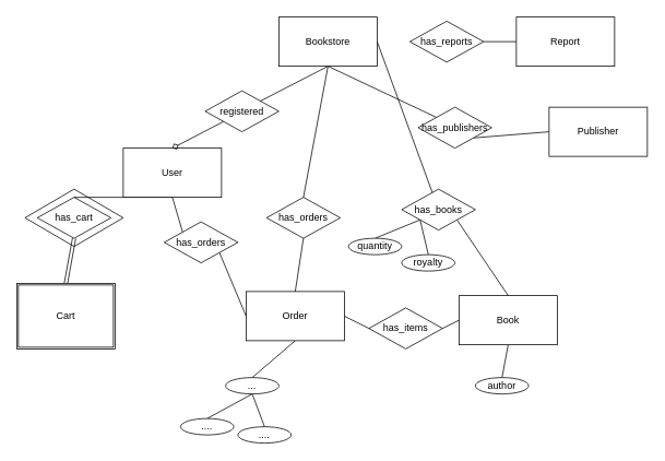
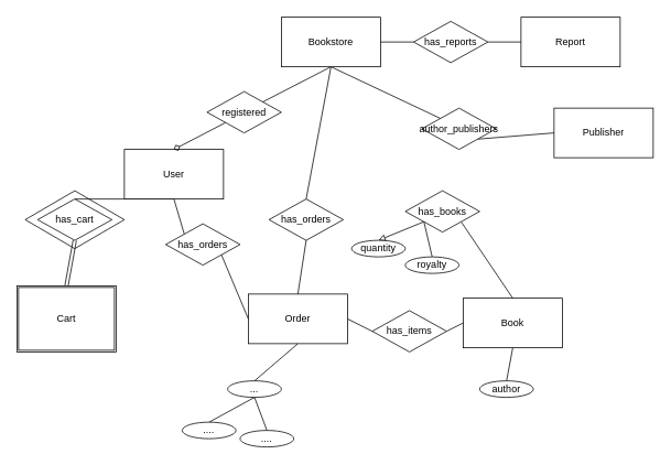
  <mxCell id="0" />
  <mxCell id="1" parent="0" />
  <mxCell id="2" value="has_cart" style="rhombus;whiteSpace=wrap;html=1;" parent="1" vertex="1"><mxGeometry x="30" y="230" width="120" height="70" as="geometry" /></mxCell>
  <mxCell id="3" style="edgeStyle=none;rounded=0;orthogonalLoop=1;jettySize=auto;html=1;exitX=0.5;exitY=1;exitDx=0;exitDy=0;entryX=0.5;entryY=0;entryDx=0;entryDy=0;endArrow=none;endFill=0;" parent="1" source="5" target="24" edge="1"><mxGeometry relative="1" as="geometry" /></mxCell>
  <mxCell id="4" style="edgeStyle=none;rounded=0;orthogonalLoop=1;jettySize=auto;html=1;exitX=0.5;exitY=1;exitDx=0;exitDy=0;entryX=0;entryY=0;entryDx=0;entryDy=0;endArrow=none;endFill=0;" parent="1" source="5" target="36" edge="1"><mxGeometry relative="1" as="geometry" /></mxCell>
  <mxCell id="5" value="User" style="rounded=0;whiteSpace=wrap;html=1;" parent="1" vertex="1"><mxGeometry x="150" y="180" width="120" height="60" as="geometry" /></mxCell>
- <mxCell id="6" style="edgeStyle=none;rounded=0;orthogonalLoop=1;jettySize=auto;html=1;exitX=1;exitY=0.5;exitDx=0;exitDy=0;endArrow=none;endFill=0;" parent="1" source="9" target="32" edge="1"><mxGeometry relative="1" as="geometry" /></mxCell>
+ <mxCell id="6" style="edgeStyle=none;rounded=0;orthogonalLoop=1;jettySize=auto;html=1;exitX=1;exitY=0.5;exitDx=0;exitDy=0;entryX=0;entryY=0.5;entryDx=0;entryDy=0;endArrow=none;endFill=0;" parent="1" source="9" target="20" edge="1"><mxGeometry relative="1" as="geometry" /></mxCell>
  <mxCell id="7" style="edgeStyle=none;rounded=0;orthogonalLoop=1;jettySize=auto;html=1;exitX=0.5;exitY=1;exitDx=0;exitDy=0;entryX=1;entryY=0;entryDx=0;entryDy=0;endArrow=none;endFill=0;" parent="1" source="9" target="16" edge="1"><mxGeometry relative="1" as="geometry" /></mxCell>
  <mxCell id="8" style="edgeStyle=none;rounded=0;orthogonalLoop=1;jettySize=auto;html=1;exitX=0.5;exitY=1;exitDx=0;exitDy=0;entryX=0;entryY=0;entryDx=0;entryDy=0;endArrow=none;endFill=0;" parent="1" source="9" target="27" edge="1"><mxGeometry relative="1" as="geometry" /></mxCell>
  <mxCell id="9" value="Bookstore" style="rounded=0;whiteSpace=wrap;html=1;" parent="1" vertex="1"><mxGeometry x="340" y="20" width="120" height="60" as="geometry" /></mxCell>
  <mxCell id="10" value="Report" style="rounded=0;whiteSpace=wrap;html=1;" parent="1" vertex="1"><mxGeometry x="630" y="20" width="120" height="60" as="geometry" /></mxCell>
  <mxCell id="11" style="edgeStyle=none;rounded=0;orthogonalLoop=1;jettySize=auto;html=1;exitX=1;exitY=0.5;exitDx=0;exitDy=0;entryX=0;entryY=0.5;entryDx=0;entryDy=0;endArrow=none;endFill=0;" parent="1" source="13" target="34" edge="1"><mxGeometry relative="1" as="geometry" /></mxCell>
  <mxCell id="12" style="edgeStyle=none;rounded=0;orthogonalLoop=1;jettySize=auto;html=1;exitX=0.5;exitY=1;exitDx=0;exitDy=0;entryX=0.5;entryY=0;entryDx=0;entryDy=0;endArrow=none;endFill=0;" parent="1" source="13" target="43" edge="1"><mxGeometry relative="1" as="geometry" /></mxCell>
  <mxCell id="13" value="Order" style="rounded=0;whiteSpace=wrap;html=1;" parent="1" vertex="1"><mxGeometry x="300" y="355" width="120" height="60" as="geometry" /></mxCell>
  <mxCell id="14" value="Publisher" style="rounded=0;whiteSpace=wrap;html=1;" parent="1" vertex="1"><mxGeometry x="670" y="130" width="120" height="60" as="geometry" /></mxCell>
  <mxCell id="15" style="edgeStyle=none;rounded=0;orthogonalLoop=1;jettySize=auto;html=1;exitX=0;exitY=1;exitDx=0;exitDy=0;entryX=0.5;entryY=0;entryDx=0;entryDy=0;endArrow=diamond;endFill=0;" parent="1" source="16" target="5" edge="1"><mxGeometry relative="1" as="geometry" /></mxCell>
  <mxCell id="16" value="registered" style="rhombus;whiteSpace=wrap;html=1;" parent="1" vertex="1"><mxGeometry x="250" y="110" width="90" height="50" as="geometry" /></mxCell>
  <mxCell id="17" style="rounded=0;orthogonalLoop=1;jettySize=auto;html=1;exitX=0.5;exitY=1;exitDx=0;exitDy=0;entryX=0.5;entryY=0;entryDx=0;entryDy=0;endArrow=none;endFill=0;" parent="1" source="18" target="13" edge="1"><mxGeometry relative="1" as="geometry" /></mxCell>
  <mxCell id="18" value="has_orders" style="rhombus;whiteSpace=wrap;html=1;" parent="1" vertex="1"><mxGeometry x="325" y="240" width="90" height="50" as="geometry" /></mxCell>
  <mxCell id="19" style="edgeStyle=none;rounded=0;orthogonalLoop=1;jettySize=auto;html=1;exitX=1;exitY=0.5;exitDx=0;exitDy=0;entryX=0;entryY=0.5;entryDx=0;entryDy=0;endArrow=none;endFill=0;" parent="1" source="20" target="10" edge="1"><mxGeometry relative="1" as="geometry" /></mxCell>
  <mxCell id="20" value="has_reports" style="rhombus;whiteSpace=wrap;html=1;" parent="1" vertex="1"><mxGeometry x="500" y="25" width="90" height="50" as="geometry" /></mxCell>
  <mxCell id="21" style="edgeStyle=none;rounded=0;orthogonalLoop=1;jettySize=auto;html=1;exitX=0;exitY=0.5;exitDx=0;exitDy=0;entryX=1;entryY=0.5;entryDx=0;entryDy=0;endArrow=none;endFill=0;" parent="1" edge="1"><mxGeometry relative="1" as="geometry"><mxPoint x="180" y="50" as="targetPoint" /></mxGeometry></mxCell>
  <mxCell id="22" value="" style="endArrow=none;html=1;rounded=0;entryX=0.5;entryY=1;entryDx=0;entryDy=0;exitX=0.5;exitY=0;exitDx=0;exitDy=0;" parent="1" source="18" target="9" edge="1"><mxGeometry width="50" height="50" relative="1" as="geometry"><mxPoint x="470" y="170" as="sourcePoint" /><mxPoint x="520" y="120" as="targetPoint" /></mxGeometry></mxCell>
  <mxCell id="23" style="edgeStyle=none;rounded=0;orthogonalLoop=1;jettySize=auto;html=1;exitX=0.5;exitY=1;exitDx=0;exitDy=0;entryX=0.5;entryY=0;entryDx=0;entryDy=0;endArrow=none;endFill=0;shape=link;" parent="1" source="24" target="25" edge="1"><mxGeometry relative="1" as="geometry"><mxPoint x="210" y="300" as="targetPoint" /></mxGeometry></mxCell>
  <mxCell id="24" value="has_cart" style="rhombus;whiteSpace=wrap;html=1;" parent="1" vertex="1"><mxGeometry x="45" y="240" width="90" height="50" as="geometry" /></mxCell>
  <mxCell id="25" value="Cart" style="shape=ext;double=1;rounded=0;whiteSpace=wrap;html=1;" parent="1" vertex="1"><mxGeometry x="20" y="345" width="120" height="80" as="geometry" /></mxCell>
  <mxCell id="26" style="edgeStyle=none;rounded=0;orthogonalLoop=1;jettySize=auto;html=1;exitX=1;exitY=1;exitDx=0;exitDy=0;entryX=0;entryY=0.5;entryDx=0;entryDy=0;endArrow=none;endFill=0;" parent="1" source="27" target="14" edge="1"><mxGeometry relative="1" as="geometry" /></mxCell>
- <mxCell id="27" value="has_publishers" style="rhombus;whiteSpace=wrap;html=1;" parent="1" vertex="1"><mxGeometry x="510" y="130" width="90" height="50" as="geometry" /></mxCell>
+ <mxCell id="27" value="author_publishers" style="rhombus;whiteSpace=wrap;html=1;" parent="1" vertex="1"><mxGeometry x="510" y="130" width="90" height="50" as="geometry" /></mxCell>
  <mxCell id="28" style="edgeStyle=none;rounded=0;orthogonalLoop=1;jettySize=auto;html=1;exitX=0.5;exitY=1;exitDx=0;exitDy=0;entryX=0.5;entryY=0;entryDx=0;entryDy=0;endArrow=none;endFill=0;" parent="1" source="29" target="40" edge="1"><mxGeometry relative="1" as="geometry" /></mxCell>
  <mxCell id="29" value="Book" style="rounded=0;whiteSpace=wrap;html=1;" parent="1" vertex="1"><mxGeometry x="560" y="360" width="120" height="60" as="geometry" /></mxCell>
  <mxCell id="30" style="edgeStyle=none;rounded=0;orthogonalLoop=1;jettySize=auto;html=1;exitX=1;exitY=1;exitDx=0;exitDy=0;entryX=0.5;entryY=0;entryDx=0;entryDy=0;endArrow=none;endFill=0;" parent="1" source="32" target="29" edge="1"><mxGeometry relative="1" as="geometry" /></mxCell>
- <mxCell id="31" style="edgeStyle=none;rounded=0;orthogonalLoop=1;jettySize=auto;html=1;exitX=0;exitY=1;exitDx=0;exitDy=0;endArrow=none;endFill=0;entryX=0.5;entryY=0;entryDx=0;entryDy=0;" parent="1" source="32" target="37" edge="1"><mxGeometry relative="1" as="geometry"><mxPoint x="490" y="300" as="targetPoint" /></mxGeometry></mxCell>
+ <mxCell id="31" style="edgeStyle=none;rounded=0;orthogonalLoop=1;jettySize=auto;html=1;exitX=0;exitY=1;exitDx=0;exitDy=0;endArrow=block;endFill=0;entryX=0.5;entryY=0;entryDx=0;entryDy=0;" parent="1" source="32" target="37" edge="1"><mxGeometry relative="1" as="geometry"><mxPoint x="490" y="300" as="targetPoint" /></mxGeometry></mxCell>
  <mxCell id="32" value="has_books" style="rhombus;whiteSpace=wrap;html=1;" parent="1" vertex="1"><mxGeometry x="490" y="230" width="90" height="50" as="geometry" /></mxCell>
  <mxCell id="33" style="edgeStyle=none;rounded=0;orthogonalLoop=1;jettySize=auto;html=1;exitX=1;exitY=0.5;exitDx=0;exitDy=0;entryX=0;entryY=0.5;entryDx=0;entryDy=0;endArrow=none;endFill=0;" parent="1" source="34" target="29" edge="1"><mxGeometry relative="1" as="geometry" /></mxCell>
  <mxCell id="34" value="has_items" style="rhombus;whiteSpace=wrap;html=1;" parent="1" vertex="1"><mxGeometry x="450" y="375" width="90" height="50" as="geometry" /></mxCell>
  <mxCell id="35" style="edgeStyle=none;rounded=0;orthogonalLoop=1;jettySize=auto;html=1;exitX=1;exitY=1;exitDx=0;exitDy=0;entryX=0;entryY=0.5;entryDx=0;entryDy=0;endArrow=none;endFill=0;" parent="1" source="36" target="13" edge="1"><mxGeometry relative="1" as="geometry" /></mxCell>
  <mxCell id="36" value="has_orders" style="rhombus;whiteSpace=wrap;html=1;" parent="1" vertex="1"><mxGeometry x="200" y="270" width="90" height="50" as="geometry" /></mxCell>
  <mxCell id="37" value="quantity" style="ellipse;whiteSpace=wrap;html=1;" parent="1" vertex="1"><mxGeometry x="425" y="290" width="65" height="20" as="geometry" /></mxCell>
  <mxCell id="38" style="edgeStyle=none;rounded=0;orthogonalLoop=1;jettySize=auto;html=1;exitX=0.5;exitY=0;exitDx=0;exitDy=0;entryX=0;entryY=1;entryDx=0;entryDy=0;endArrow=none;endFill=0;" parent="1" source="39" target="32" edge="1"><mxGeometry relative="1" as="geometry" /></mxCell>
  <mxCell id="39" value="royalty" style="ellipse;whiteSpace=wrap;html=1;" parent="1" vertex="1"><mxGeometry x="490" y="310" width="65" height="20" as="geometry" /></mxCell>
  <mxCell id="40" value="author" style="ellipse;whiteSpace=wrap;html=1;" parent="1" vertex="1"><mxGeometry x="580" y="460" width="65" height="20" as="geometry" /></mxCell>
  <mxCell id="41" style="edgeStyle=none;rounded=0;orthogonalLoop=1;jettySize=auto;html=1;exitX=0.5;exitY=1;exitDx=0;exitDy=0;entryX=0.5;entryY=0;entryDx=0;entryDy=0;endArrow=none;endFill=0;" parent="1" source="43" target="44" edge="1"><mxGeometry relative="1" as="geometry" /></mxCell>
  <mxCell id="42" style="edgeStyle=none;rounded=0;orthogonalLoop=1;jettySize=auto;html=1;exitX=0.5;exitY=1;exitDx=0;exitDy=0;entryX=0.5;entryY=0;entryDx=0;entryDy=0;endArrow=none;endFill=0;" parent="1" source="43" target="45" edge="1"><mxGeometry relative="1" as="geometry" /></mxCell>
  <mxCell id="43" value="..." style="ellipse;whiteSpace=wrap;html=1;" parent="1" vertex="1"><mxGeometry x="275" y="460" width="65" height="20" as="geometry" /></mxCell>
  <mxCell id="44" value="...." style="ellipse;whiteSpace=wrap;html=1;" parent="1" vertex="1"><mxGeometry x="220" y="510" width="65" height="20" as="geometry" /></mxCell>
  <mxCell id="45" value="...." style="ellipse;whiteSpace=wrap;html=1;" parent="1" vertex="1"><mxGeometry x="290" y="520" width="65" height="20" as="geometry" /></mxCell>
